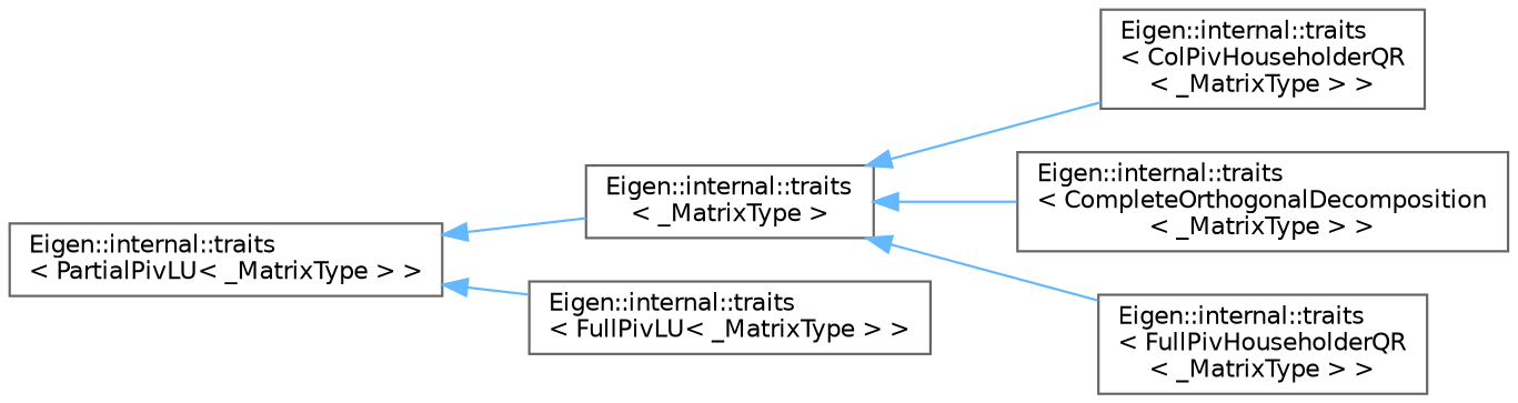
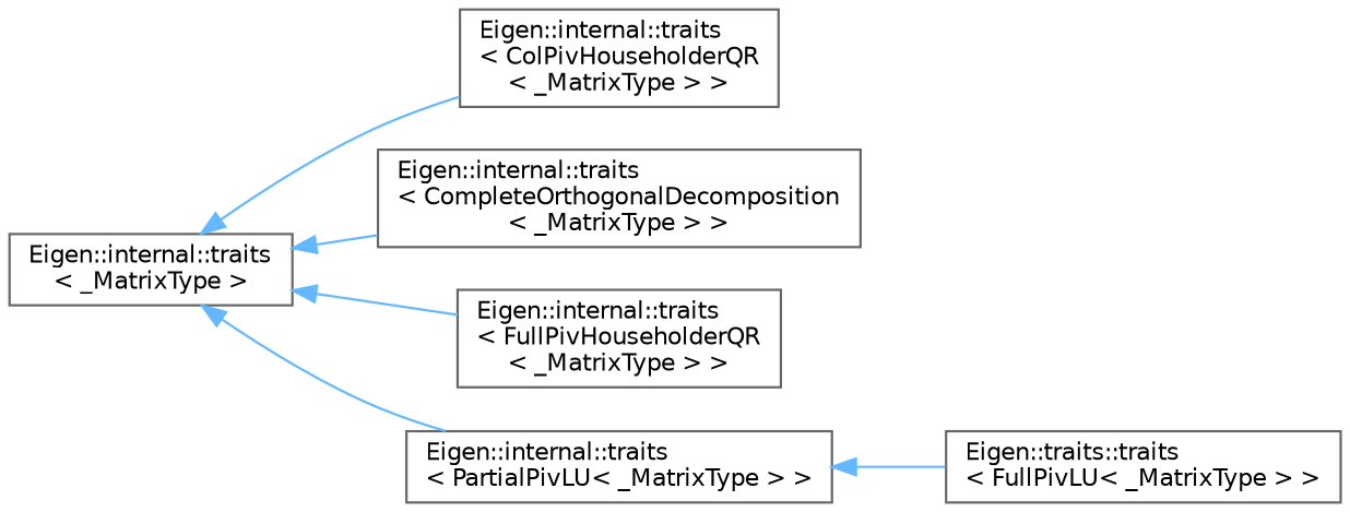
  digraph {
    rankdir=LR
    node [color=grey40 fillcolor=white fontname=Helvetica fontsize=10 shape=box style=filled]
    edge [color=steelblue1 dir=back fontname=Helvetica fontsize=10 labelfontname=Helvetica labelfontsize=10 style=solid]
    n1 [height=0.2 label="Eigen::internal::traits\l\< _MatrixType \>" width=0.4]
    n2 [height=0.2 label="Eigen::internal::traits\l\< ColPivHouseholderQR\l\< _MatrixType \> \>" width=0.4]
    n3 [height=0.2 label="Eigen::internal::traits\l\< CompleteOrthogonalDecomposition\l\< _MatrixType \> \>" width=0.4]
    n4 [height=0.2 label="Eigen::internal::traits\l\< FullPivHouseholderQR\l\< _MatrixType \> \>" width=0.4]
    n5 [height=0.2 label="Eigen::internal::traits\l\< PartialPivLU\< _MatrixType \> \>" width=0.4]
-   n6 [height=0.2 label="Eigen::internal::traits\l\< FullPivLU\< _MatrixType \> \>" width=0.4]
+   n6 [height=0.2 label="Eigen::traits::traits\l\< FullPivLU\< _MatrixType \> \>" width=0.4]
    n1 -> n2
    n1 -> n3
    n1 -> n4
-   n5 -> n1
+   n1 -> n5
    n5 -> n6
  }
